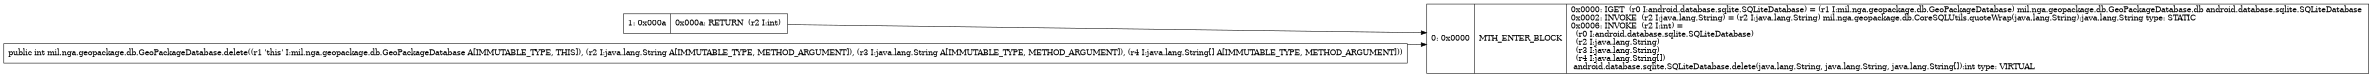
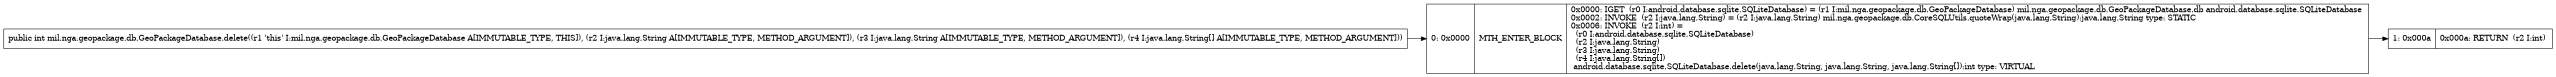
  digraph {
    rankdir=LR
    node [shape=record]
    n1 [label="{0\:\ 0x0000|MTH_ENTER_BLOCK\l|0x0000: IGET  (r0 I:android.database.sqlite.SQLiteDatabase) = (r1 I:mil.nga.geopackage.db.GeoPackageDatabase) mil.nga.geopackage.db.GeoPackageDatabase.db android.database.sqlite.SQLiteDatabase \l0x0002: INVOKE  (r2 I:java.lang.String) = (r2 I:java.lang.String) mil.nga.geopackage.db.CoreSQLUtils.quoteWrap(java.lang.String):java.lang.String type: STATIC \l0x0006: INVOKE  (r2 I:int) = \l  (r0 I:android.database.sqlite.SQLiteDatabase)\l  (r2 I:java.lang.String)\l  (r3 I:java.lang.String)\l  (r4 I:java.lang.String[])\l android.database.sqlite.SQLiteDatabase.delete(java.lang.String, java.lang.String, java.lang.String[]):int type: VIRTUAL \l}"]
    n2 [label="{1\:\ 0x000a|0x000a: RETURN  (r2 I:int) \l}"]
    n3 [label="{public int mil.nga.geopackage.db.GeoPackageDatabase.delete((r1 'this' I:mil.nga.geopackage.db.GeoPackageDatabase A[IMMUTABLE_TYPE, THIS]), (r2 I:java.lang.String A[IMMUTABLE_TYPE, METHOD_ARGUMENT]), (r3 I:java.lang.String A[IMMUTABLE_TYPE, METHOD_ARGUMENT]), (r4 I:java.lang.String[] A[IMMUTABLE_TYPE, METHOD_ARGUMENT])) }"]
-   n2 -> n1
+   n1 -> n2
    n3 -> n1
  }
